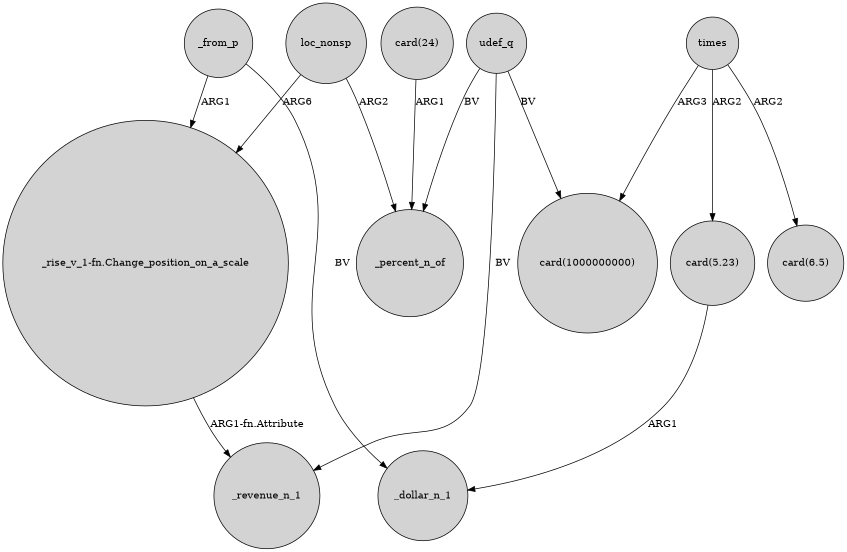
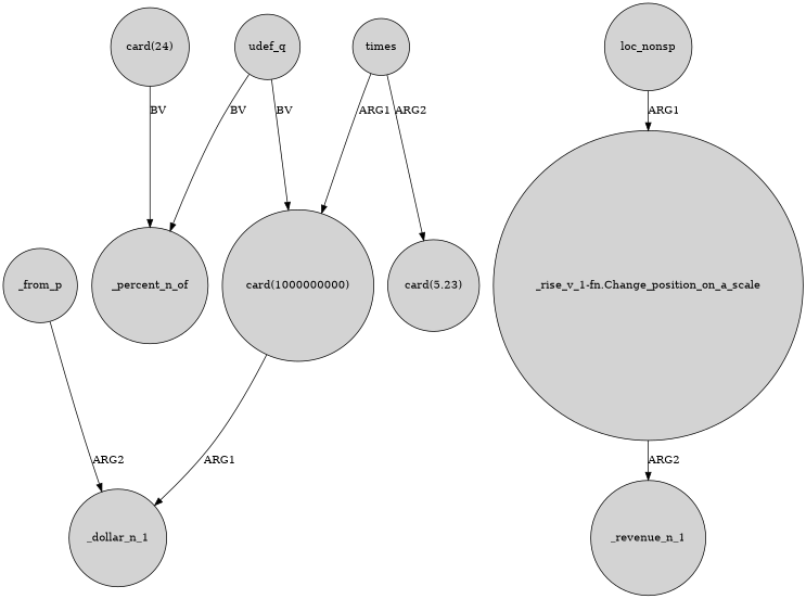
  digraph {
    node [shape=circle style=filled]
    "card(1000000000)"
    _dollar_n_1
    _from_p
    "_rise_v_1-fn.Change_position_on_a_scale"
    _revenue_n_1
    udef_q
    _percent_n_of
    times
-   "card(6.5)"
    "card(5.23)"
    "card(24)"
    loc_nonsp
-   "card(5.23)" -> _dollar_n_1 [label=ARG1]
-   _from_p -> _dollar_n_1 [label=BV]
-   _from_p -> "_rise_v_1-fn.Change_position_on_a_scale" [label=ARG1]
-   "_rise_v_1-fn.Change_position_on_a_scale" -> _revenue_n_1 [label="ARG1-fn.Attribute"]
+   "card(1000000000)" -> _dollar_n_1 [label=ARG1]
+   _from_p -> _dollar_n_1 [label=ARG2]
+   "_rise_v_1-fn.Change_position_on_a_scale" -> _revenue_n_1 [label=ARG2]
    udef_q -> "card(1000000000)" [label=BV]
-   udef_q -> _revenue_n_1 [label=BV]
    udef_q -> _percent_n_of [label=BV]
-   times -> "card(1000000000)" [label=ARG3]
-   times -> "card(6.5)" [label=ARG2]
+   times -> "card(1000000000)" [label=ARG1]
    times -> "card(5.23)" [label=ARG2]
-   "card(24)" -> _percent_n_of [label=ARG1]
-   loc_nonsp -> "_rise_v_1-fn.Change_position_on_a_scale" [label=ARG6]
-   loc_nonsp -> _percent_n_of [label=ARG2]
+   "card(24)" -> _percent_n_of [label=BV]
+   loc_nonsp -> "_rise_v_1-fn.Change_position_on_a_scale" [label=ARG1]
  }
